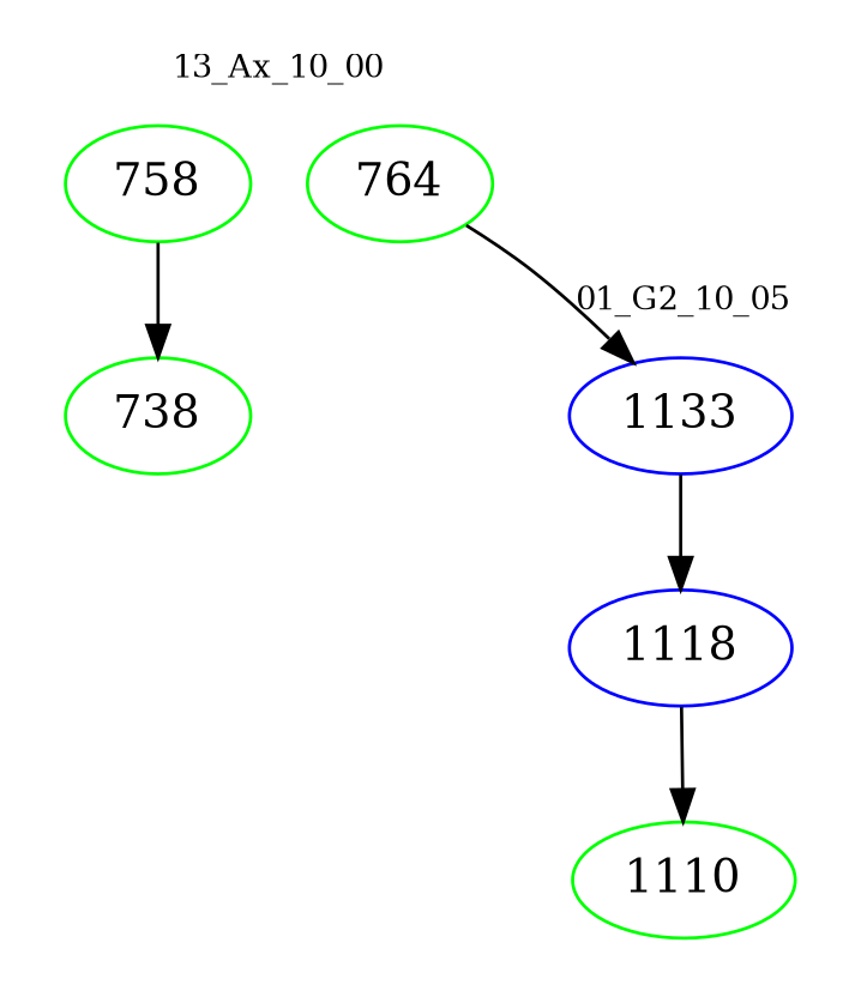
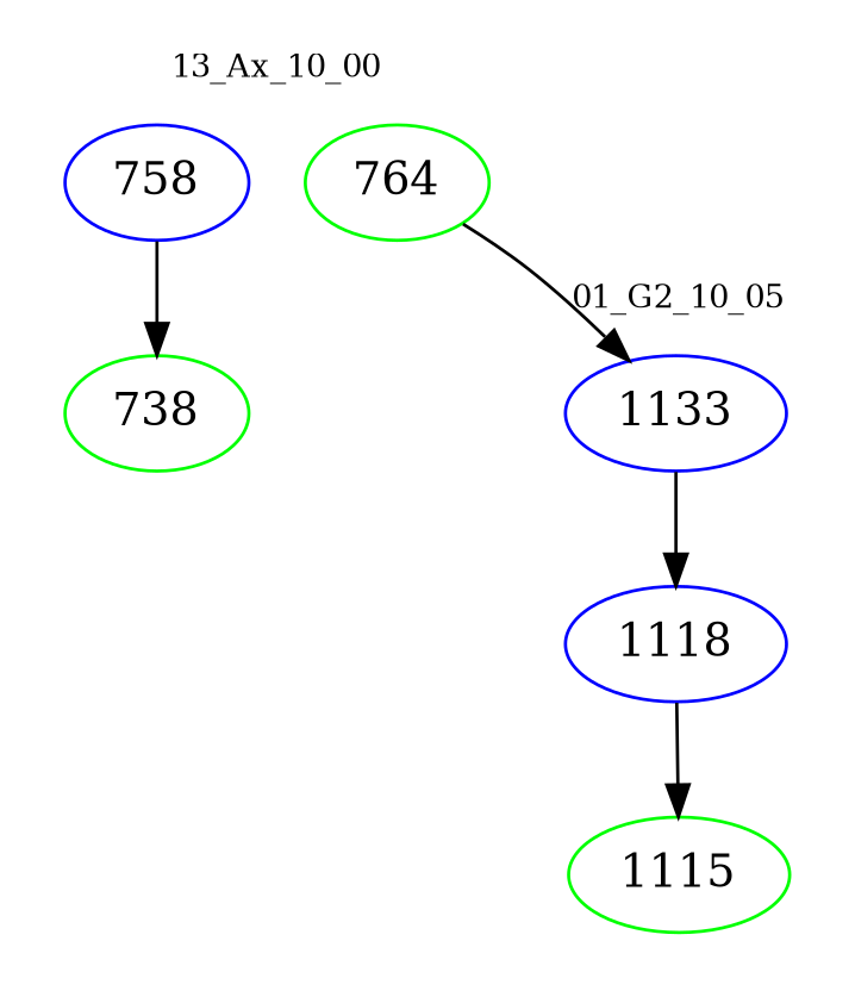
  digraph {
    node [color=green]
    edge [color=black]
    n1 [label=764]
-   n2 [label=758]
+   n2 [color=blue label=758]
    n3 [label=738]
    n4 [color=blue label=1133]
    n5 [color=blue label=1118]
-   n6 [label=1110]
+   n6 [label=1115]
    subgraph cluster_1 {
      color=white
      fontsize=10
      label="13_Ax_10_00"
      n1
      n2
      n3
    }
    subgraph cluster_2 {
      color=white
      fontsize=10
      label="01_G2_10_05"
      n4
      n5
      n6
    }
    n1 -> n4
    n2 -> n3
    n4 -> n5
    n5 -> n6
  }
